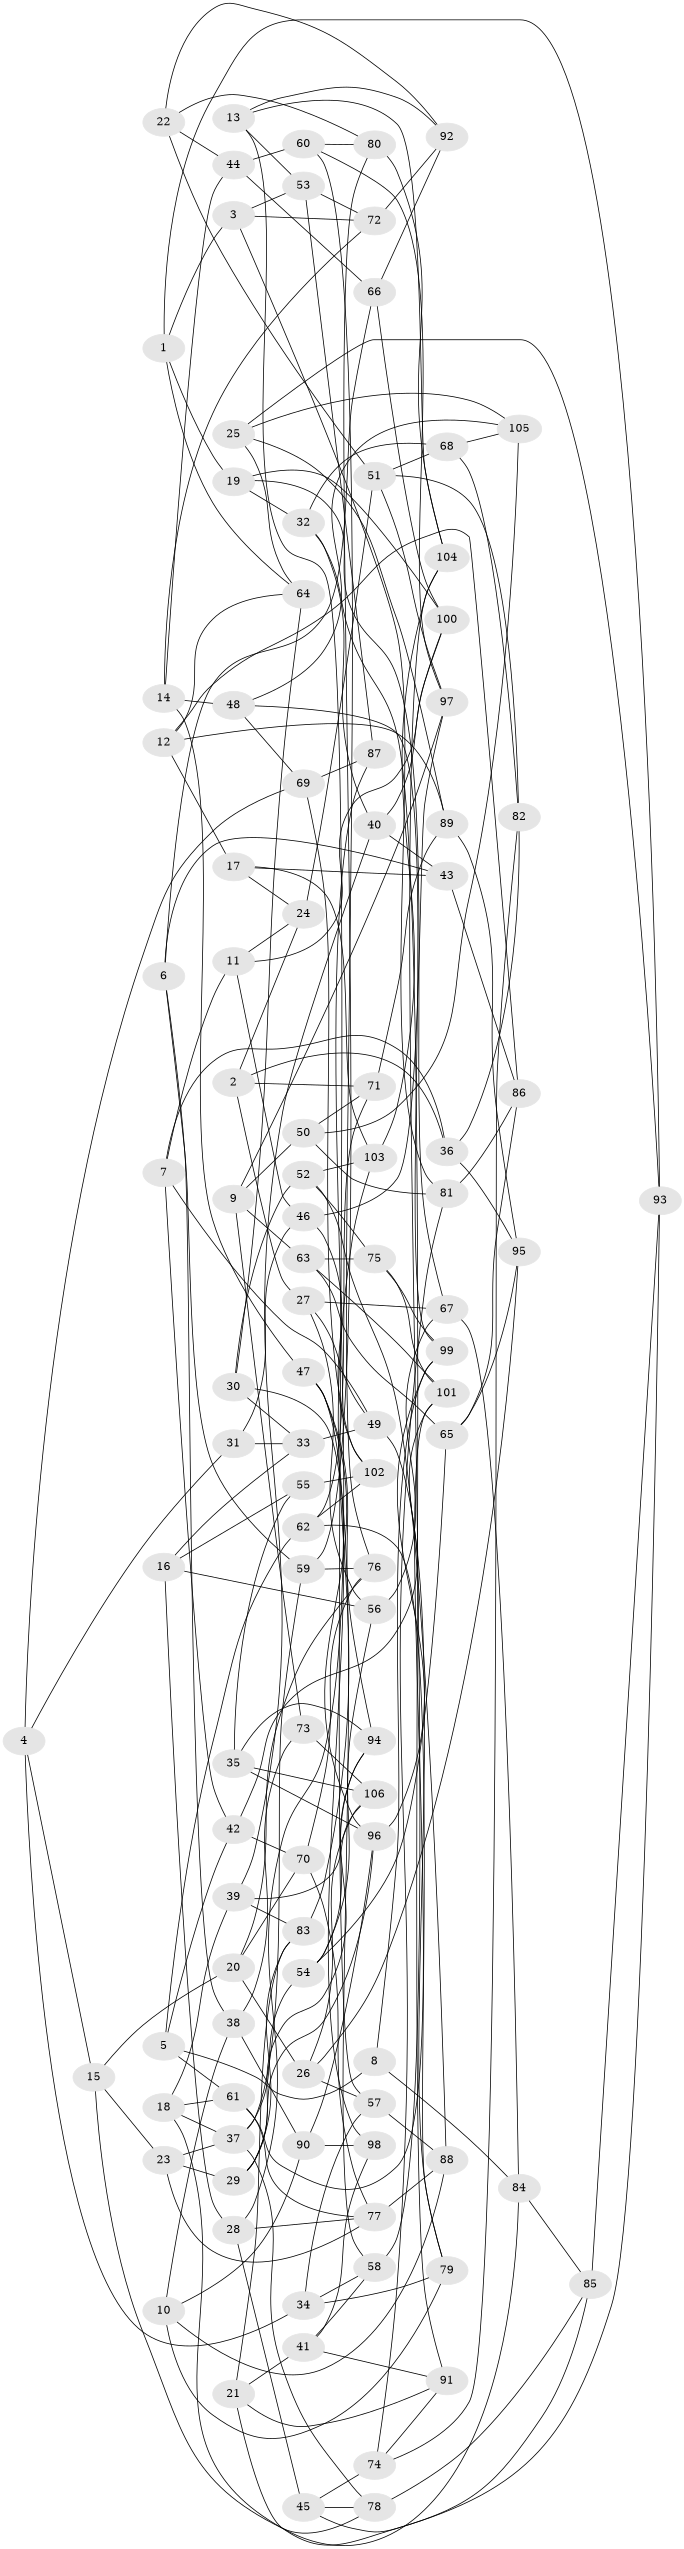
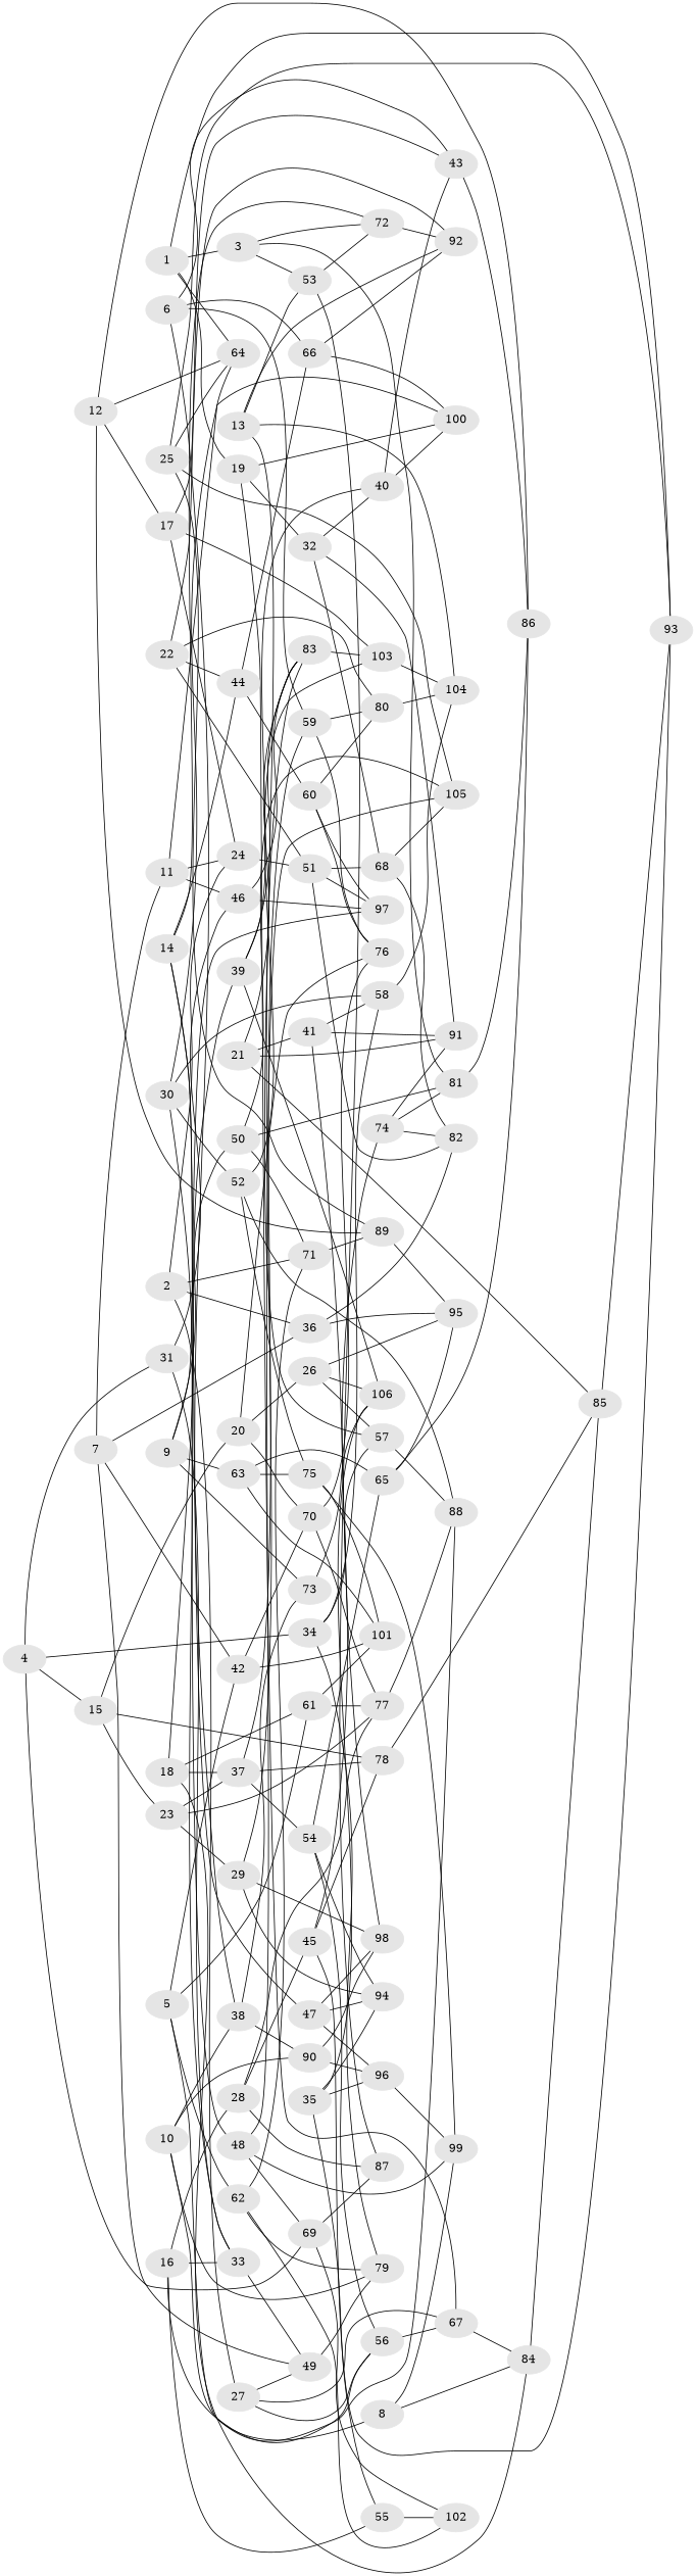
  graph {
    rankdir=LR
    node [color=gray90 style=filled]
    1
    3
    19
    64
    93
    53
    72
    81
    100
    32
    67
    2
    24
    27
    36
    71
    51
    49
    56
    95
    82
    89
    87
    92
    86
    4
    15
    31
    34
    69
    20
    23
    78
    46
    33
    79
    57
    58
    102
    5
    8
    42
    61
    62
    84
    99
    70
    101
    77
    6
    38
    43
    59
    66
    73
    90
    76
    80
    7
    11
    85
    9
    50
    63
    97
    105
    75
    65
    106
    10
    88
    98
    96
    12
    17
    103
    13
    104
    14
    44
    47
    48
    60
    94
    26
    37
    29
    16
    28
    55
    45
    18
    39
    54
    83
    40
    91
    68
    21
    41
    22
    25
    74
    30
    52
    35
    1 -- 3
    1 -- 19
    1 -- 64
    1 -- 93
    3 -- 53
    3 -- 72
    3 -- 81
    19 -- 100
    19 -- 32
    19 -- 67
    53 -- 72
    53 -- 87
    72 -- 92
    81 -- 86
    32 -- 40
    32 -- 91
    32 -- 68
    67 -- 84
    2 -- 24
    2 -- 27
    2 -- 36
    2 -- 71
    24 -- 51
    27 -- 67
    27 -- 49
    27 -- 56
    36 -- 95
    36 -- 82
    71 -- 89
    51 -- 82
    51 -- 97
    51 -- 68
    49 -- 79
    56 -- 67
    89 -- 95
    4 -- 15
    4 -- 31
    4 -- 34
    4 -- 69
    15 -- 20
    15 -- 23
    15 -- 78
    31 -- 46
    31 -- 33
    34 -- 79
    34 -- 57
    34 -- 58
    69 -- 87
    69 -- 102
    20 -- 70
    20 -- 76
    20 -- 26
    23 -- 77
    23 -- 37
    23 -- 29
    78 -- 85
-   46 -- 102
+   46 -- 83
    46 -- 97
    33 -- 49
    57 -- 88
    58 -- 104
    5 -- 8
    5 -- 42
    5 -- 61
    5 -- 62
    8 -- 84
    8 -- 99
    42 -- 70
    42 -- 101
    61 -- 101
    61 -- 77
    62 -- 71
    62 -- 79
    62 -- 102
    84 -- 85
    70 -- 77
    70 -- 76
    77 -- 88
    6 -- 38
    6 -- 43
    6 -- 59
    6 -- 66
    38 -- 73
    38 -- 90
    43 -- 86
    59 -- 76
    59 -- 80
    66 -- 100
    66 -- 92
    73 -- 106
    90 -- 98
    90 -- 96
    80 -- 104
    7 -- 36
    7 -- 49
    7 -- 42
    7 -- 11
    11 -- 100
    11 -- 24
    11 -- 46
    85 -- 93
    9 -- 73
    9 -- 50
    9 -- 63
    9 -- 97
    50 -- 81
    50 -- 71
    50 -- 105
    63 -- 101
    63 -- 75
    63 -- 65
    75 -- 99
    75 -- 101
    65 -- 95
    65 -- 86
    10 -- 79
    10 -- 38
    10 -- 90
    10 -- 88
    96 -- 99
    12 -- 64
    12 -- 89
    12 -- 86
    12 -- 17
    17 -- 24
    17 -- 43
    17 -- 103
    103 -- 104
    13 -- 53
    13 -- 92
    13 -- 57
    13 -- 104
    14 -- 72
    14 -- 44
    14 -- 47
    14 -- 48
    44 -- 66
    44 -- 60
    47 -- 98
    47 -- 96
    47 -- 94
    48 -- 69
    48 -- 99
    48 -- 105
    60 -- 76
    60 -- 80
    60 -- 97
    26 -- 95
    26 -- 57
    26 -- 106
    37 -- 78
    37 -- 59
    37 -- 54
-   29 -- 96
+   29 -- 98
    29 -- 94
    29 -- 83
    16 -- 56
    16 -- 33
    16 -- 28
    16 -- 55
    28 -- 87
    28 -- 77
    28 -- 45
    55 -- 102
    45 -- 93
    45 -- 78
    45 -- 74
    18 -- 61
    18 -- 84
    18 -- 37
    18 -- 39
    39 -- 106
    39 -- 83
    39 -- 40
    54 -- 56
    54 -- 65
    54 -- 94
    83 -- 103
    40 -- 100
    40 -- 43
    68 -- 82
    68 -- 105
    21 -- 85
    21 -- 83
    21 -- 91
    21 -- 41
    41 -- 58
    41 -- 98
    41 -- 91
    22 -- 51
    22 -- 92
    22 -- 80
    22 -- 44
    25 -- 64
    25 -- 93
    25 -- 89
    25 -- 105
    74 -- 81
    74 -- 82
    74 -- 91
    30 -- 64
    30 -- 33
    30 -- 58
    30 -- 52
    52 -- 75
    52 -- 88
    52 -- 103
    35 -- 106
    35 -- 96
    35 -- 94
    35 -- 55
  }
